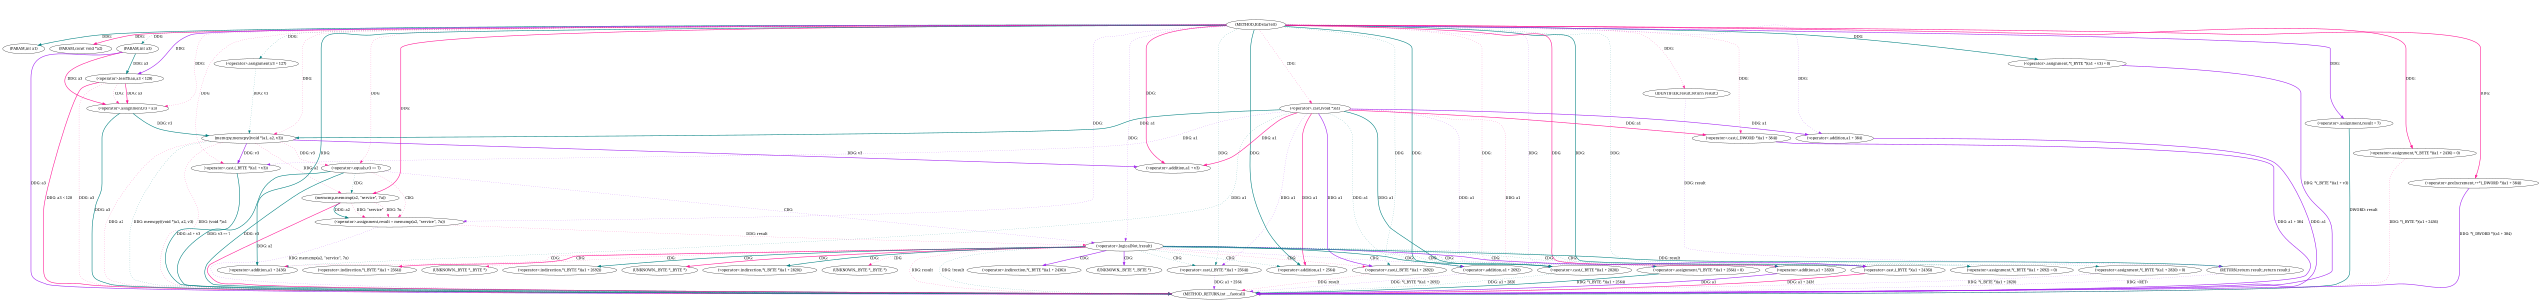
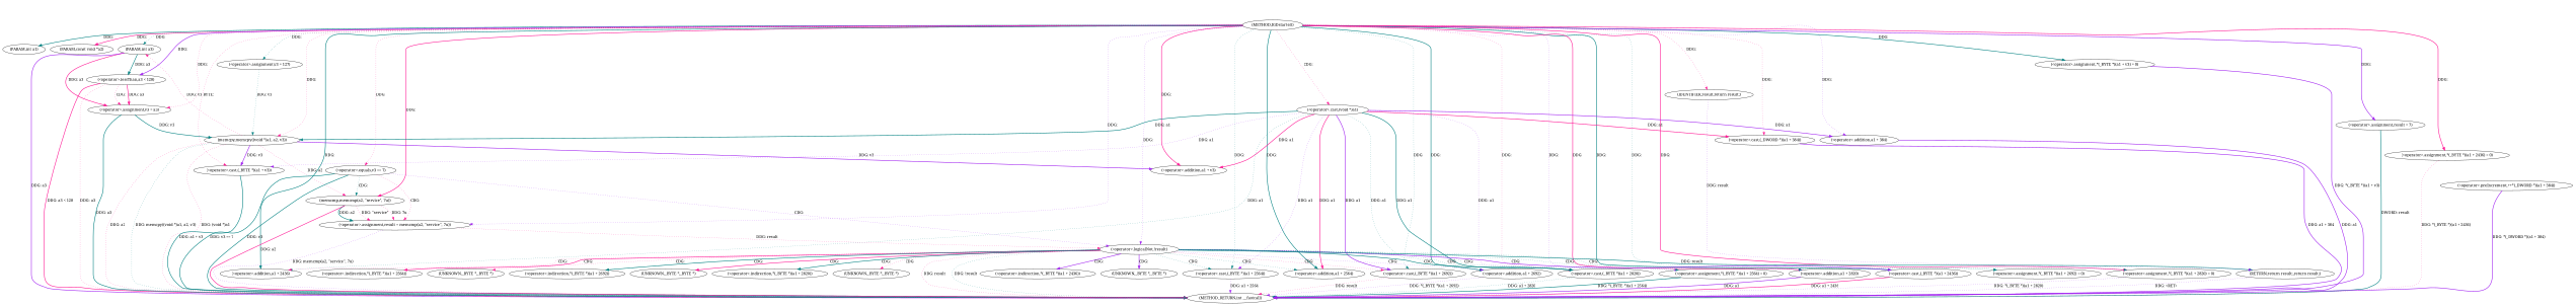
  digraph {
    fontname="Noto Serif"
    node [fontname="Noto Serif"]
    edge [color=deeppink fontname="Noto Serif" style=dotted]
    n1 [label="(METHOD,IGDstartelt)"]
    n2 [label="(PARAM,int a1)"]
    n3 [label="(PARAM,const void *a2)"]
    n4 [label="(PARAM,int a3)"]
    n5 [label="(<operator>.assignment,v3 = 127)"]
    n6 [label="(<operator>.lessThan,a3 < 128)"]
    n7 [label="(<operator>.assignment,v3 = a3)"]
    n8 [label="(memcpy,memcpy((void *)a1, a2, v3))"]
    n9 [label="(<operator>.cast,(void *)a1)"]
    n10 [label="(<operator>.assignment,*(_BYTE *)(a1 + v3) = 0)"]
    n11 [label="(<operator>.cast,(_BYTE *)(a1 + v3))"]
    n12 [label="(<operator>.addition,a1 + v3)"]
    n13 [label="(<operator>.cast,(_DWORD *)(a1 + 384))"]
    n14 [label="(<operator>.addition,a1 + 384)"]
    n15 [label="(<operator>.assignment,result = 7)"]
    n16 [label="(<operator>.equals,v3 == 7)"]
    n17 [label="(<operator>.assignment,result = memcmp(a2, \"service\", 7u))"]
    n18 [label="(memcmp,memcmp(a2, \"service\", 7u))"]
    n19 [label="(<operator>.logicalNot,!result)"]
    n20 [label="(<operator>.assignment,*(_BYTE *)(a1 + 2436) = 0)"]
    n21 [label="(<operator>.cast,(_BYTE *)(a1 + 2436))"]
    n22 [label="(<operator>.addition,a1 + 2436)"]
    n23 [label="(<operator>.assignment,*(_BYTE *)(a1 + 2564) = 0)"]
    n24 [label="(<operator>.cast,(_BYTE *)(a1 + 2564))"]
    n25 [label="(<operator>.addition,a1 + 2564)"]
    n26 [label="(<operator>.assignment,*(_BYTE *)(a1 + 2692) = 0)"]
    n27 [label="(<operator>.cast,(_BYTE *)(a1 + 2692))"]
    n28 [label="(<operator>.addition,a1 + 2692)"]
    n29 [label="(<operator>.assignment,*(_BYTE *)(a1 + 2820) = 0)"]
    n30 [label="(<operator>.cast,(_BYTE *)(a1 + 2820))"]
    n31 [label="(<operator>.addition,a1 + 2820)"]
    n32 [label="(IDENTIFIER,result,return result;)"]
    n33 [label="(METHOD_RETURN,int __fastcall)"]
    n34 [label="(RETURN,return result;,return result;)"]
    n35 [label="(<operator>.indirection,*(_BYTE *)(a1 + 2436))"]
    n36 [label="(UNKNOWN,_BYTE *,_BYTE *)"]
    n37 [label="(<operator>.indirection,*(_BYTE *)(a1 + 2564))"]
    n38 [label="(UNKNOWN,_BYTE *,_BYTE *)"]
    n39 [label="(<operator>.indirection,*(_BYTE *)(a1 + 2692))"]
    n40 [label="(UNKNOWN,_BYTE *,_BYTE *)"]
    n41 [label="(<operator>.indirection,*(_BYTE *)(a1 + 2820))"]
    n42 [label="(UNKNOWN,_BYTE *,_BYTE *)"]
    n43 [label="(<operator>.preIncrement,++*(_DWORD *)(a1 + 384))"]
    n1 -> n2 [color=teal label="DDG: " style=bold]
    n1 -> n3 [label="DDG: " style=bold]
    n1 -> n4 [color=teal label="DDG: "]
    n1 -> n5 [color=teal label="DDG: "]
    n1 -> n6 [color=purple label="DDG: " style=bold]
    n1 -> n7 [label="DDG: "]
    n1 -> n8 [label="DDG: "]
    n1 -> n9 [label="CDG: "]
    n1 -> n10 [color=teal label="DDG: " style=bold]
-   n1 -> n11 [label="DDG: "]
+   n1 -> n11 [label="BYTE: "]
    n1 -> n12 [label="DDG: " style=bold]
    n1 -> n13 [label="DDG: "]
    n1 -> n14 [color=purple label="DDG: "]
    n1 -> n15 [color=purple label="DDG: " style=bold]
    n1 -> n16 [label="DDG: "]
    n1 -> n17 [color=purple label="DDG: "]
    n1 -> n18 [label="DDG: " style=bold]
    n1 -> n19 [color=purple label="DDG: "]
    n1 -> n20 [label="DDG: " style=bold]
    n1 -> n21 [color=teal label="DDG: " style=bold]
    n1 -> n22 [color=teal label="DDG: " style=bold]
    n1 -> n23 [color=purple label="DDG: "]
    n1 -> n24 [color=teal label="DDG: "]
    n1 -> n25 [color=teal label="DDG: " style=bold]
    n1 -> n26 [color=teal label="DDG: "]
    n1 -> n27 [color=teal label="DDG: "]
    n1 -> n28 [color=teal label="DDG: " style=bold]
-   n1 -> n43 [label="DDG: " style=bold]
+   n1 -> n29 [label="DDG: " style=bold]
    n1 -> n30 [label="DDG: "]
    n1 -> n31 [label="DDG: " style=bold]
    n1 -> n32 [label="DDG: "]
    n4 -> n6 [color=teal label="DDG: a3" style=bold]
    n4 -> n7 [label="DDG: a3" style=bold]
    n4 -> n33 [color=purple label="DDG: a3" style=bold]
    n5 -> n8 [color=teal label="DDG: v3"]
    n6 -> n7 [label="DDG: a3" style=bold]
    n6 -> n7 [label="CDG: "]
    n6 -> n33 [label="DDG: a3"]
    n6 -> n33 [label="DDG: a3 < 128" style=bold]
    n7 -> n8 [color=teal label="DDG: v3" style=bold]
    n7 -> n33 [color=teal label="DDG: a3" style=bold]
    n8 -> n11 [color=purple label="DDG: v3" style=bold]
    n8 -> n12 [color=purple label="DDG: v3" style=bold]
-   n8 -> n16 [label="DDG: v3"]
+   n8 -> n4 [label="DDG: v3"]
    n8 -> n18 [label="DDG: a2"]
    n8 -> n33 [label="DDG: a2"]
    n8 -> n33 [color=teal label="DDG: memcpy((void *)a1, a2, v3)"]
    n8 -> n33 [label="DDG: (void *)a1"]
    n9 -> n8 [color=teal label="DDG: a1" style=bold]
    n9 -> n11 [color=purple label="DDG: a1"]
    n9 -> n12 [label="DDG: a1" style=bold]
    n9 -> n13 [label="DDG: a1" style=bold]
    n9 -> n14 [color=purple label="DDG: a1" style=bold]
-   n9 -> n21 [label="DDG: a1"]
    n9 -> n22 [color=teal label="DDG: a1"]
    n9 -> n24 [color=purple label="DDG: a1"]
    n9 -> n25 [label="DDG: a1" style=bold]
    n9 -> n27 [color=purple label="DDG: a1" style=bold]
    n9 -> n28 [color=teal label="DDG: a1"]
    n9 -> n30 [color=teal label="DDG: a1" style=bold]
    n9 -> n31 [color=purple label="DDG: a1"]
    n10 -> n33 [color=purple label="DDG: *(_BYTE *)(a1 + v3)" style=bold]
    n11 -> n33 [color=teal label="DDG: a1 + v3" style=bold]
    n13 -> n33 [color=purple label="DDG: a1 + 384" style=bold]
    n14 -> n33 [color=purple label="DDG: a1" style=bold]
    n15 -> n33 [color=teal label="DWORD: result" style=bold]
    n16 -> n17 [label="CDG: "]
    n16 -> n18 [color=teal label="CDG: "]
    n16 -> n19 [color=purple label="CDG: "]
    n16 -> n33 [color=teal label="DDG: v3 == 7" style=bold]
    n16 -> n33 [color=teal label="DDG: v3" style=bold]
    n17 -> n19 [label="DDG: result"]
    n17 -> n33 [color=purple label="DDG: memcmp(a2, \"service\", 7u)"]
    n18 -> n17 [color=teal label="DDG: a2" style=bold]
    n18 -> n17 [label="DDG: \"service\""]
    n18 -> n17 [label="DDG: 7u"]
    n18 -> n33 [label="DDG: a2" style=bold]
    n19 -> n21 [color=purple label="CDG: " style=bold]
    n19 -> n22 [label="CDG: "]
    n19 -> n23 [color=teal label="CDG: "]
    n19 -> n24 [color=teal label="CDG: "]
    n19 -> n25 [color=teal label="CDG: "]
    n19 -> n26 [color=teal label="CDG: "]
    n19 -> n27 [label="CDG: "]
    n19 -> n28 [color=purple label="CDG: "]
    n19 -> n29 [color=teal label="CDG: "]
    n19 -> n30 [color=teal label="CDG: " style=bold]
    n19 -> n31 [color=teal label="CDG: "]
    n19 -> n33 [label="DDG: result"]
    n19 -> n33 [color=teal label="DDG: !result"]
    n19 -> n34 [color=teal label="DDG: result" style=bold]
    n19 -> n35 [color=purple label="CDG: " style=bold]
    n19 -> n36 [color=purple label="CDG: " style=bold]
    n19 -> n37 [label="CDG: " style=bold]
    n19 -> n38 [label="CDG: "]
    n19 -> n39 [color=teal label="CDG: " style=bold]
    n19 -> n40 [label="CDG: " style=bold]
    n19 -> n41 [color=teal label="CDG: " style=bold]
    n19 -> n42 [label="CDG: "]
    n20 -> n33 [label="DDG: *(_BYTE *)(a1 + 2436)"]
    n21 -> n33 [label="DDG: a1 + 2436" style=bold]
    n23 -> n33 [color=teal label="DDG: *(_BYTE *)(a1 + 2564)" style=bold]
    n24 -> n33 [color=purple label="DDG: a1 + 2564"]
    n27 -> n33 [label="DDG: result"]
    n28 -> n33 [color=purple label="DDG: *(_BYTE *)(a1 + 2692)"]
    n29 -> n33 [color=purple label="DDG: *(_BYTE *)(a1 + 2820)"]
    n30 -> n33 [color=teal label="DDG: a1 + 2820"]
    n31 -> n33 [color=purple label="DDG: a1" style=bold]
    n32 -> n34 [color=purple label="DDG: result"]
    n34 -> n33 [color=purple label="DDG: <RET>"]
    n43 -> n33 [color=purple label="DDG: *(_DWORD *)(a1 + 384)" style=bold]
  }
